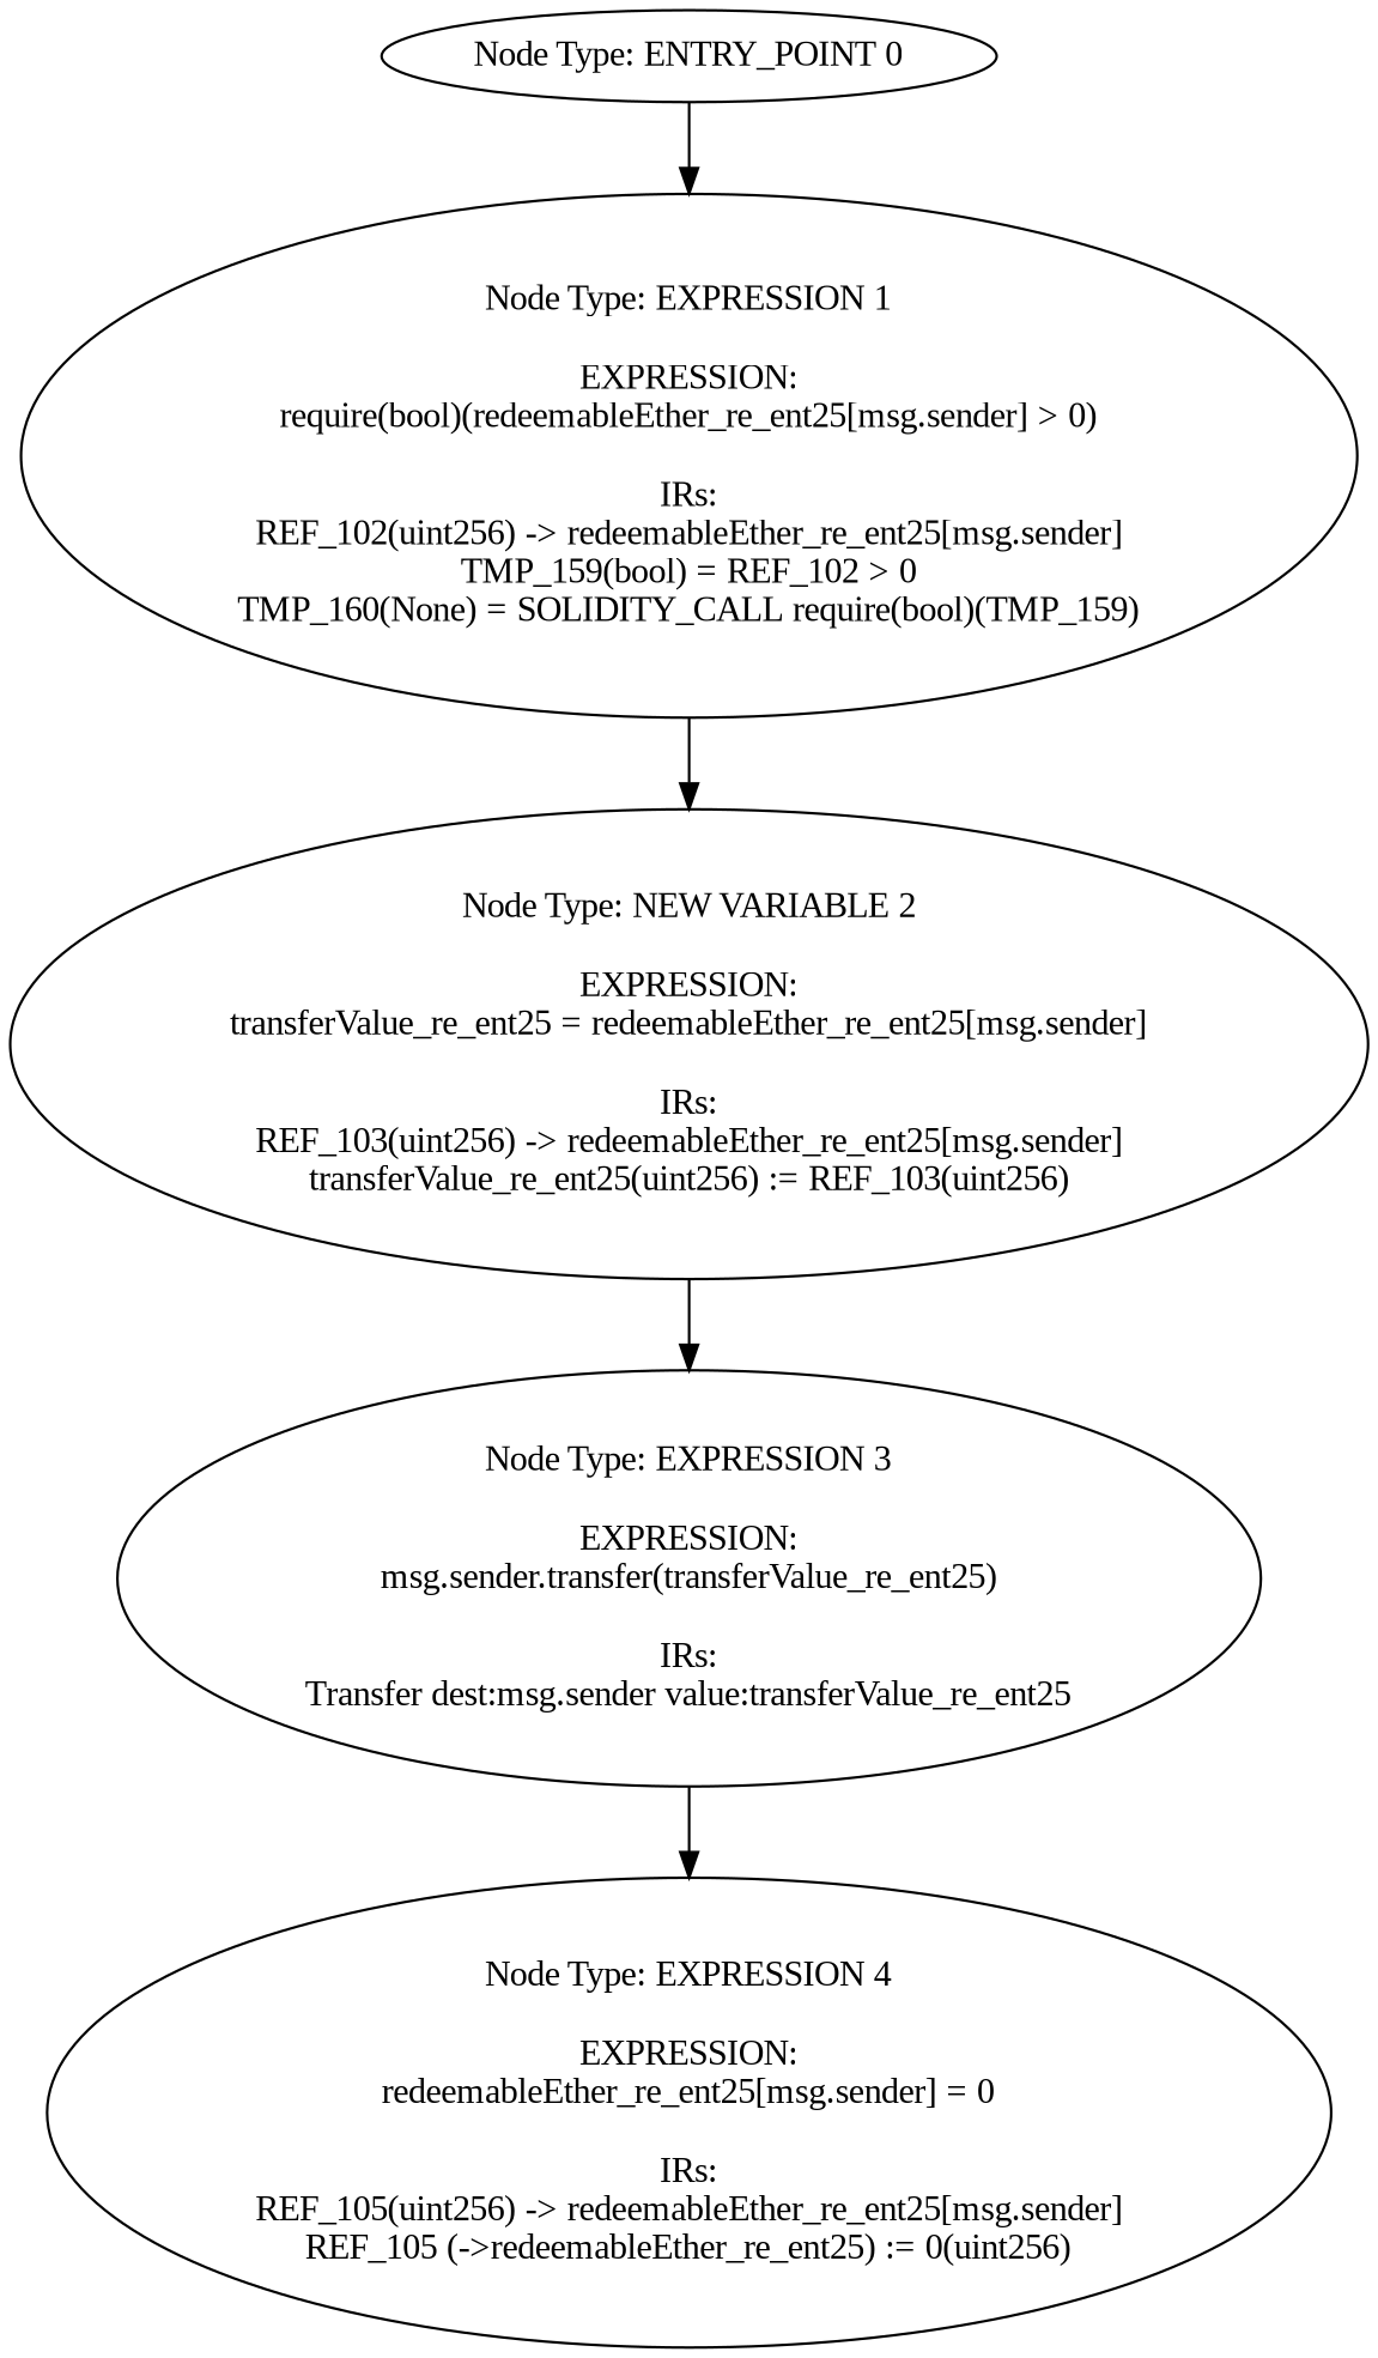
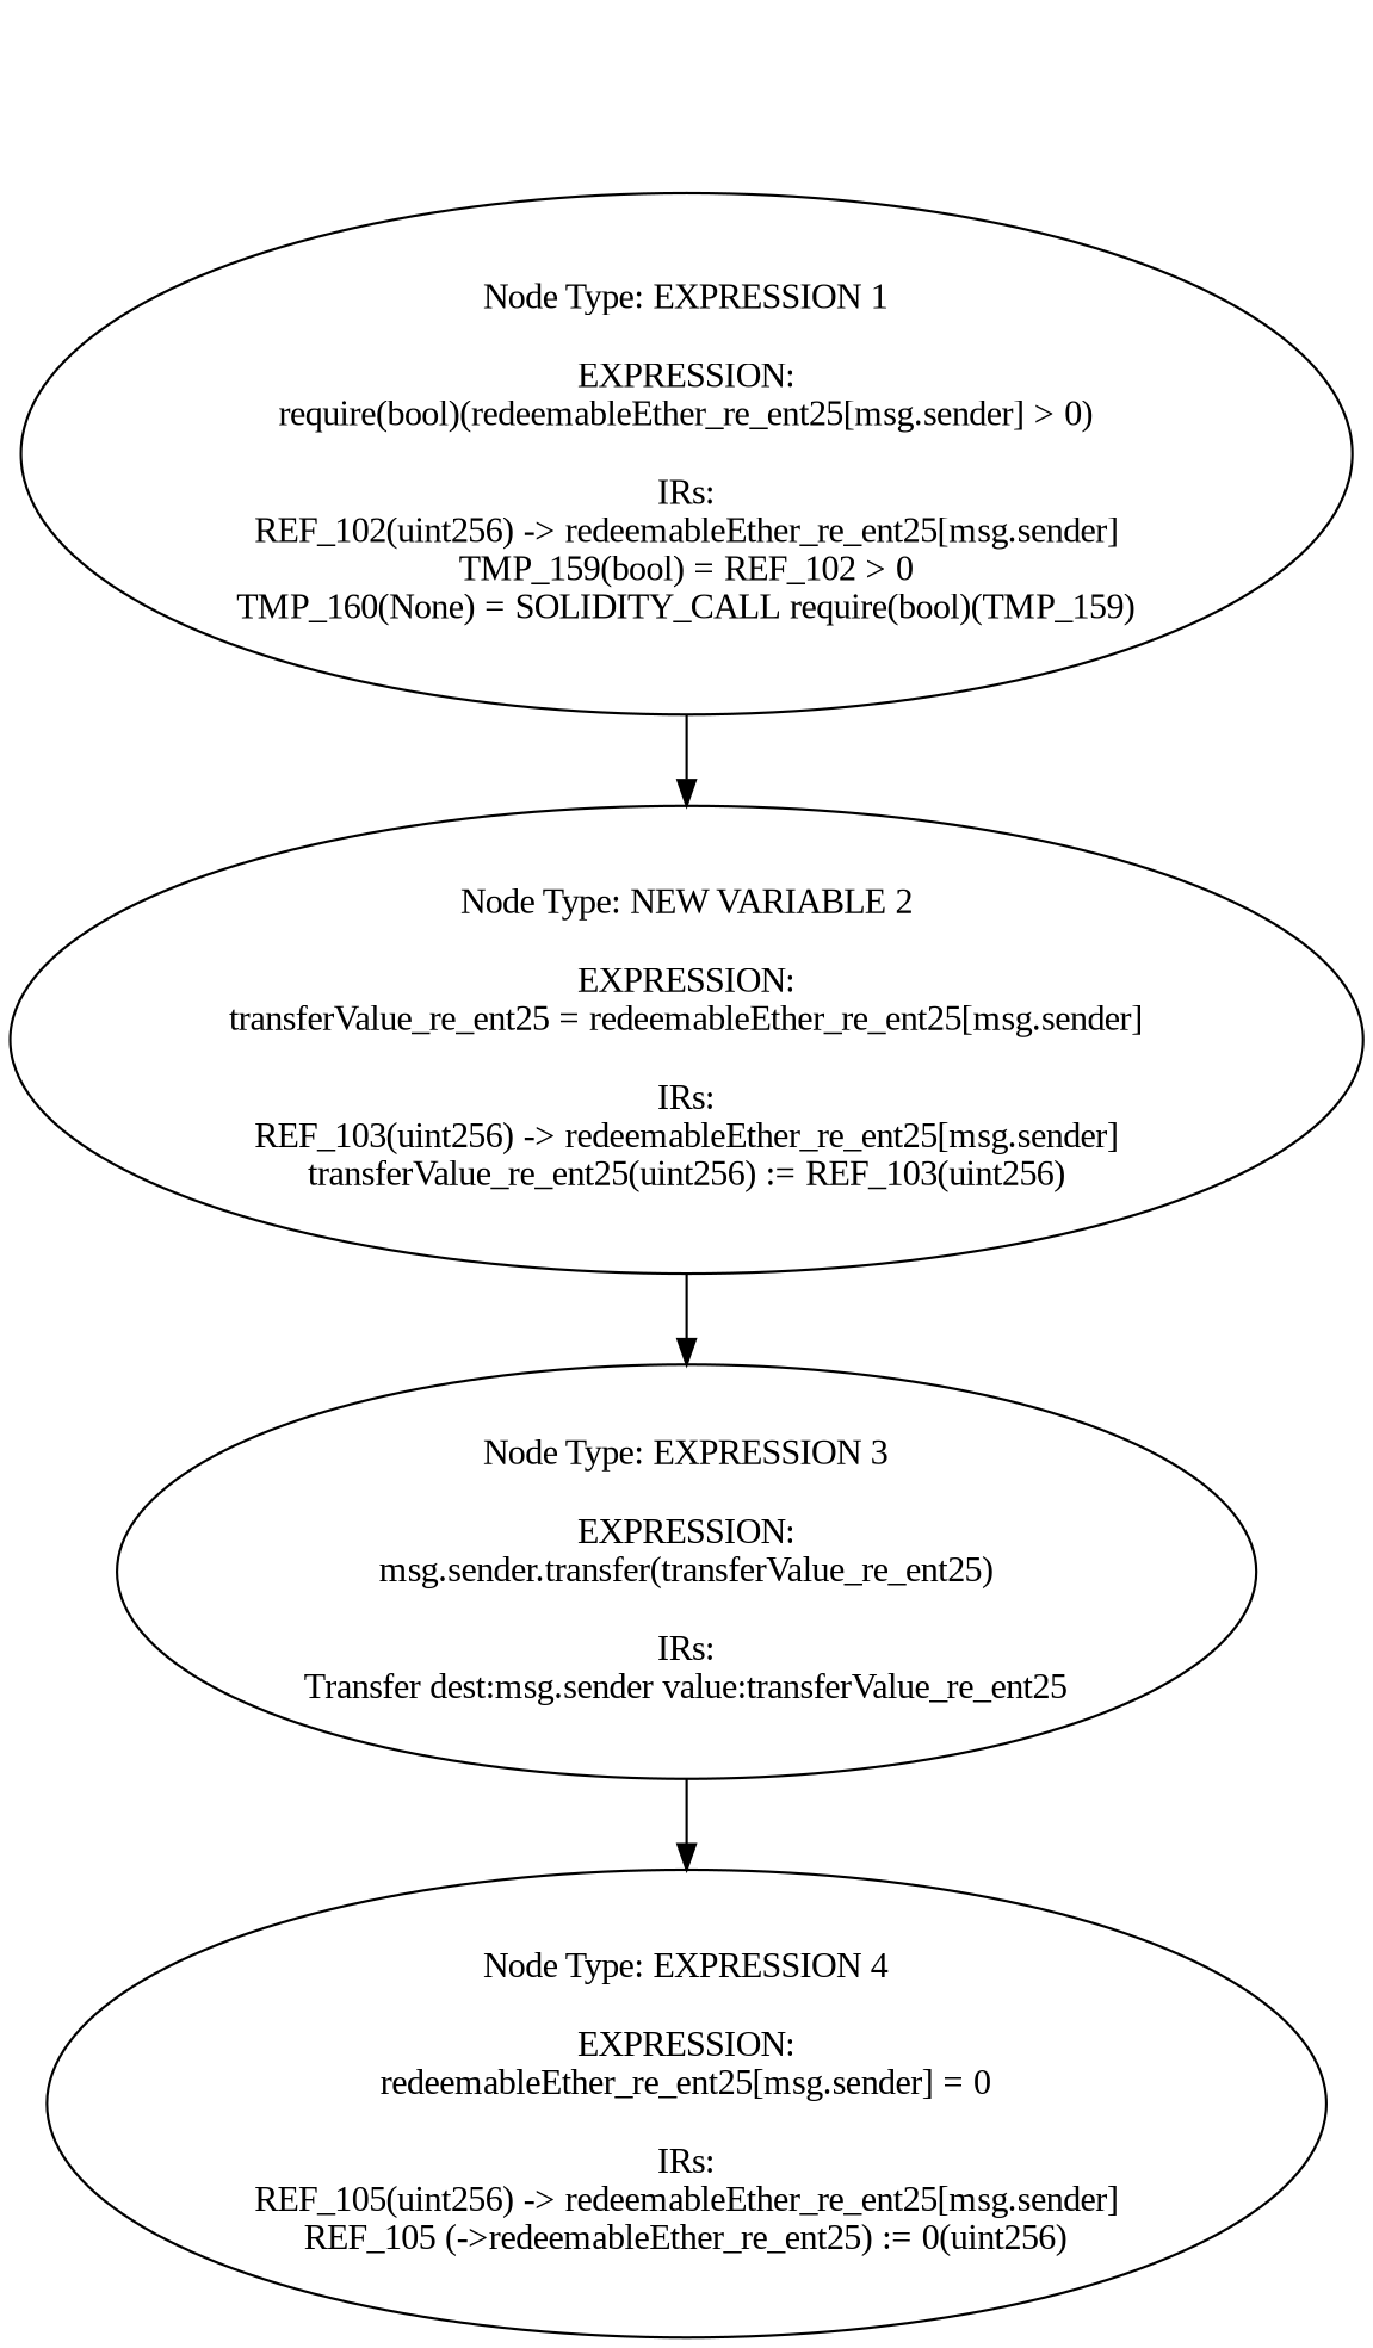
  digraph {
    fontname="Liberation Serif"
    node [fontname="Liberation Serif"]
    edge [fontname="Liberation Serif"]
-   n1 [label="Node Type: ENTRY_POINT 0\n"]
    n2 [label="Node Type: EXPRESSION 1\n\nEXPRESSION:\nrequire(bool)(redeemableEther_re_ent25[msg.sender] > 0)\n\nIRs:\nREF_102(uint256) -> redeemableEther_re_ent25[msg.sender]\nTMP_159(bool) = REF_102 > 0\nTMP_160(None) = SOLIDITY_CALL require(bool)(TMP_159)"]
    n3 [label="Node Type: NEW VARIABLE 2\n\nEXPRESSION:\ntransferValue_re_ent25 = redeemableEther_re_ent25[msg.sender]\n\nIRs:\nREF_103(uint256) -> redeemableEther_re_ent25[msg.sender]\ntransferValue_re_ent25(uint256) := REF_103(uint256)"]
    n4 [label="Node Type: EXPRESSION 3\n\nEXPRESSION:\nmsg.sender.transfer(transferValue_re_ent25)\n\nIRs:\nTransfer dest:msg.sender value:transferValue_re_ent25"]
    n5 [label="Node Type: EXPRESSION 4\n\nEXPRESSION:\nredeemableEther_re_ent25[msg.sender] = 0\n\nIRs:\nREF_105(uint256) -> redeemableEther_re_ent25[msg.sender]\nREF_105 (->redeemableEther_re_ent25) := 0(uint256)"]
-   n1 -> n2
    n2 -> n3
    n3 -> n4
    n4 -> n5
  }
